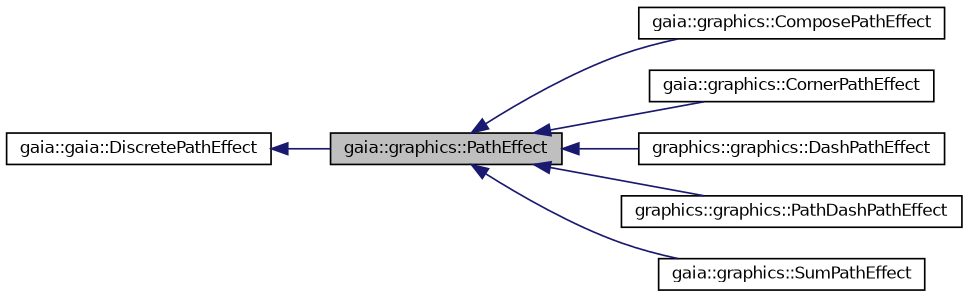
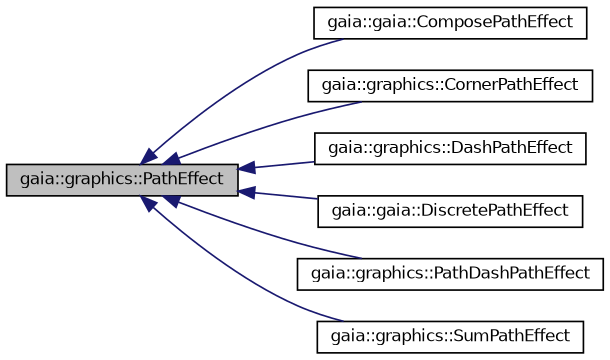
  digraph {
    rankdir=LR
    node [color=black fillcolor=white fontname=Helvetica fontsize=10 shape=record style=filled]
    edge [color=midnightblue dir=back fontname=Helvetica fontsize=10 labelfontname=Helvetica labelfontsize=10 style=solid]
    n1 [fillcolor=grey75 fontcolor=black height=0.2 label="gaia::graphics::PathEffect" width=0.4]
-   n2 [height=0.2 label="gaia::graphics::ComposePathEffect" width=0.4]
+   n2 [height=0.2 label="gaia::gaia::ComposePathEffect" width=0.4]
    n3 [height=0.2 label="gaia::graphics::CornerPathEffect" width=0.4]
-   n4 [height=0.2 label="graphics::graphics::DashPathEffect" width=0.4]
+   n4 [height=0.2 label="gaia::graphics::DashPathEffect" width=0.4]
    n5 [height=0.2 label="gaia::gaia::DiscretePathEffect" width=0.4]
-   n6 [height=0.2 label="graphics::graphics::PathDashPathEffect" width=0.4]
+   n6 [height=0.2 label="gaia::graphics::PathDashPathEffect" width=0.4]
    n7 [height=0.2 label="gaia::graphics::SumPathEffect" width=0.4]
    n1 -> n2
    n1 -> n3
    n1 -> n4
-   n5 -> n1
+   n1 -> n5
    n1 -> n6
    n1 -> n7
  }
